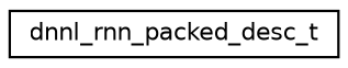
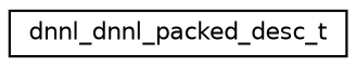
  digraph {
    rankdir=LR
-   n1 [color=black fillcolor=white fontname=Helvetica fontsize=10 height=0.2 label=dnnl_rnn_packed_desc_t shape=record style=filled width=0.4]
+   n1 [color=black fillcolor=white fontname=Helvetica fontsize=10 height=0.2 label=dnnl_dnnl_packed_desc_t shape=record style=filled width=0.4]
  }
